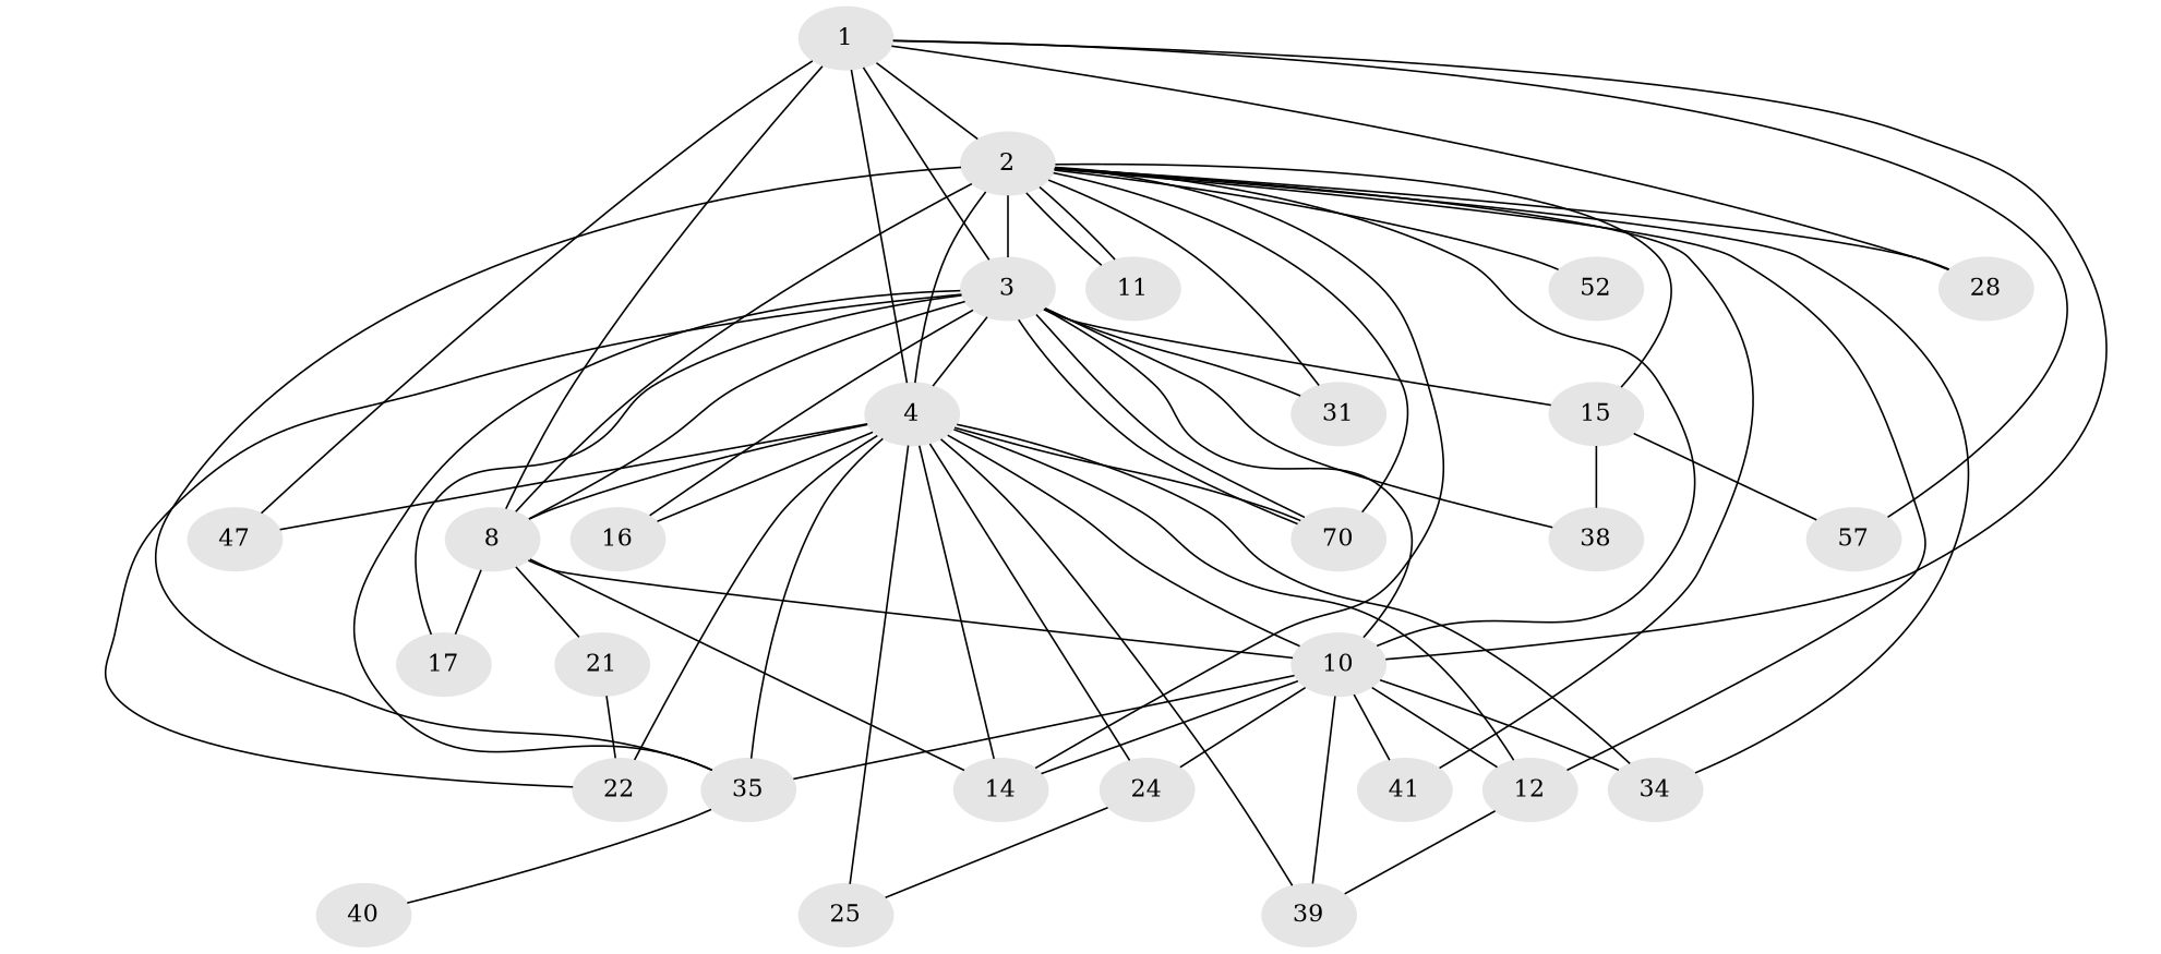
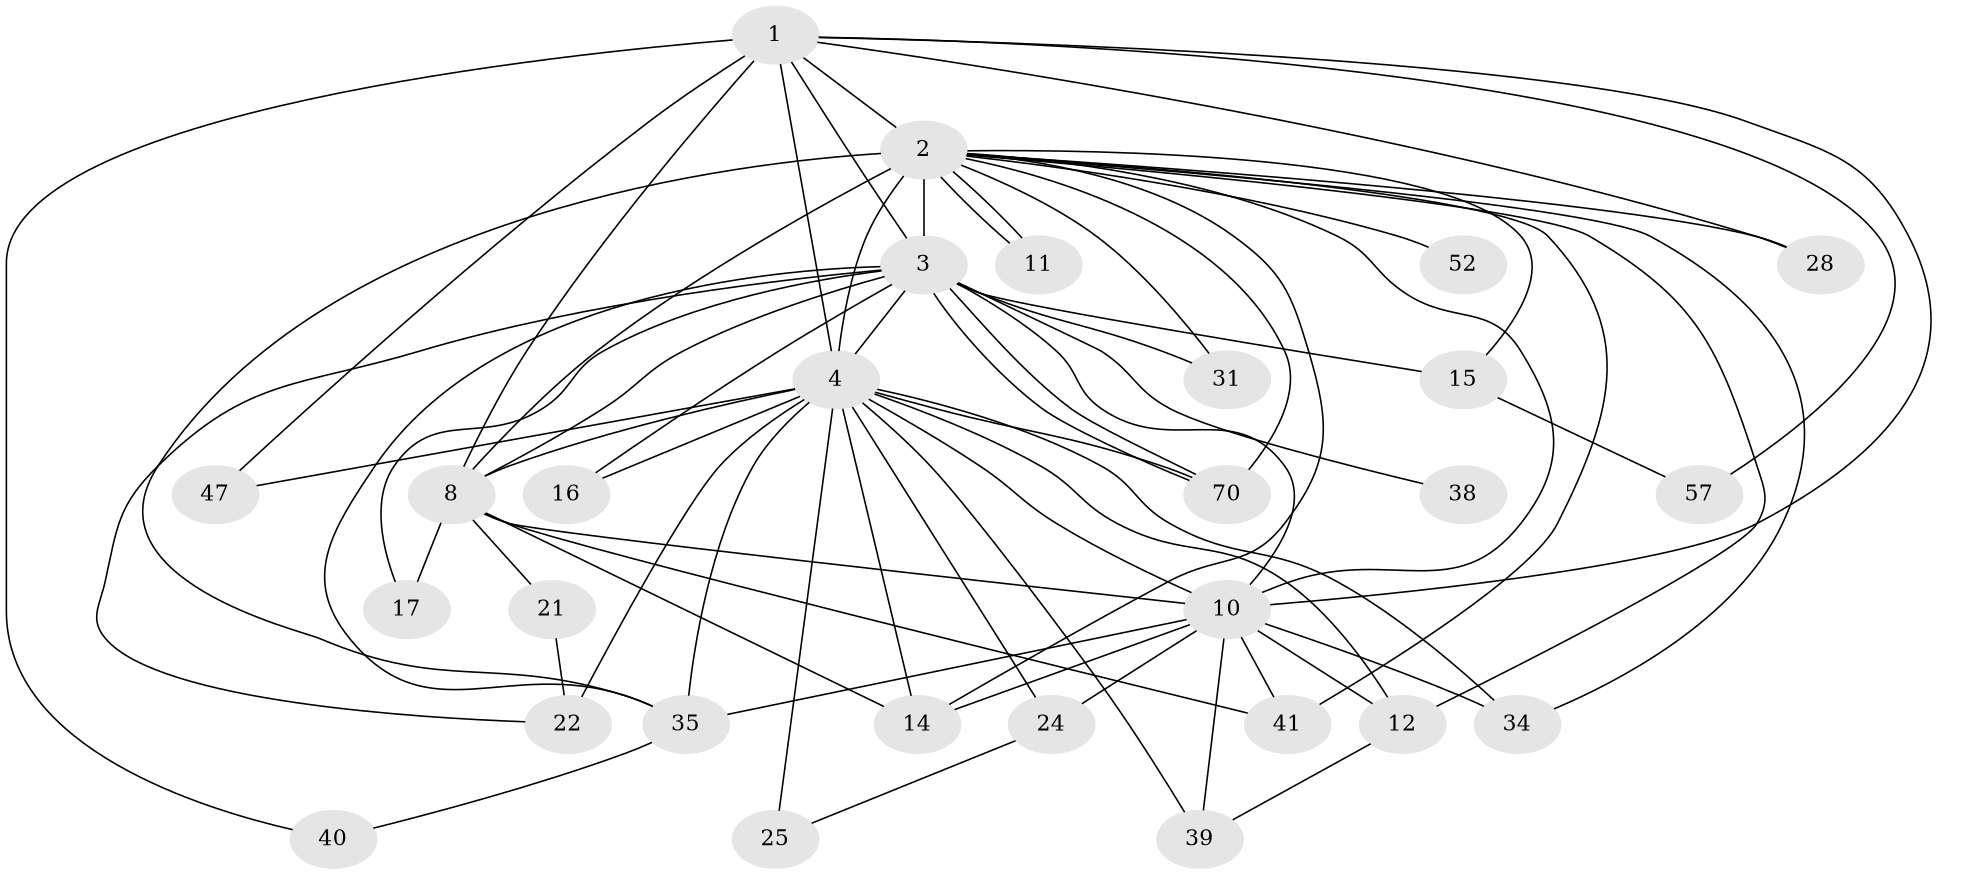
  graph {
    node [color=gray90 style=filled]
    2 [super="+5+53+51+54"]
    3 [super="+7+13+19"]
    4 [super="+9+32+6"]
    8 [super="+45"]
    10
    28
    11
    12 [super="+29"]
    14 [super="+27"]
    15
    n11 [label=70]
    31
    34 [super="+44"]
    35 [super="+49+50+58"]
    41
    52
    1
    40
    47
    57
    16
    17
    n23 [label=38]
    22 [super="+59"]
    24
    25
    39
    21
    2 -- 3 [weight=5]
    2 -- 4 [weight=9]
    2 -- 8 [weight=2]
    2 -- 10 [weight=2]
    2 -- 28
    2 -- 11
    2 -- 11
    2 -- 12
    2 -- 14
    2 -- 15
    2 -- n11
    2 -- 31
    2 -- 34
    2 -- 35
    2 -- 41
    2 -- 52
    3 -- 4 [weight=9]
    3 -- 8 [weight=2]
    3 -- 10 [weight=3]
    3 -- 15
    3 -- n11
    3 -- n11
    3 -- 31
    3 -- 35
    3 -- 16
    3 -- 17
    3 -- n23
    3 -- 22
    4 -- 8 [weight=4]
    4 -- 10 [weight=3]
    4 -- 12
    4 -- 14
    4 -- n11
    4 -- 34
    4 -- 35 [weight=2]
    4 -- 47
    4 -- 16
    4 -- 22 [weight=2]
    4 -- 24
    4 -- 25 [weight=2]
    4 -- 39
    8 -- 10
    8 -- 14
+   8 -- 41
    8 -- 17
    8 -- 21
    10 -- 12
    10 -- 14
    10 -- 34
    10 -- 35
    10 -- 41
    10 -- 24
    10 -- 39
    12 -- 39
    15 -- 57
-   15 -- n23
    35 -- 40
    1 -- 2 [weight=2]
    1 -- 3 [weight=2]
    1 -- 4 [weight=4]
    1 -- 8
    1 -- 10
    1 -- 28
+   1 -- 40
    1 -- 47
    1 -- 57
    24 -- 25
    21 -- 22
  }
